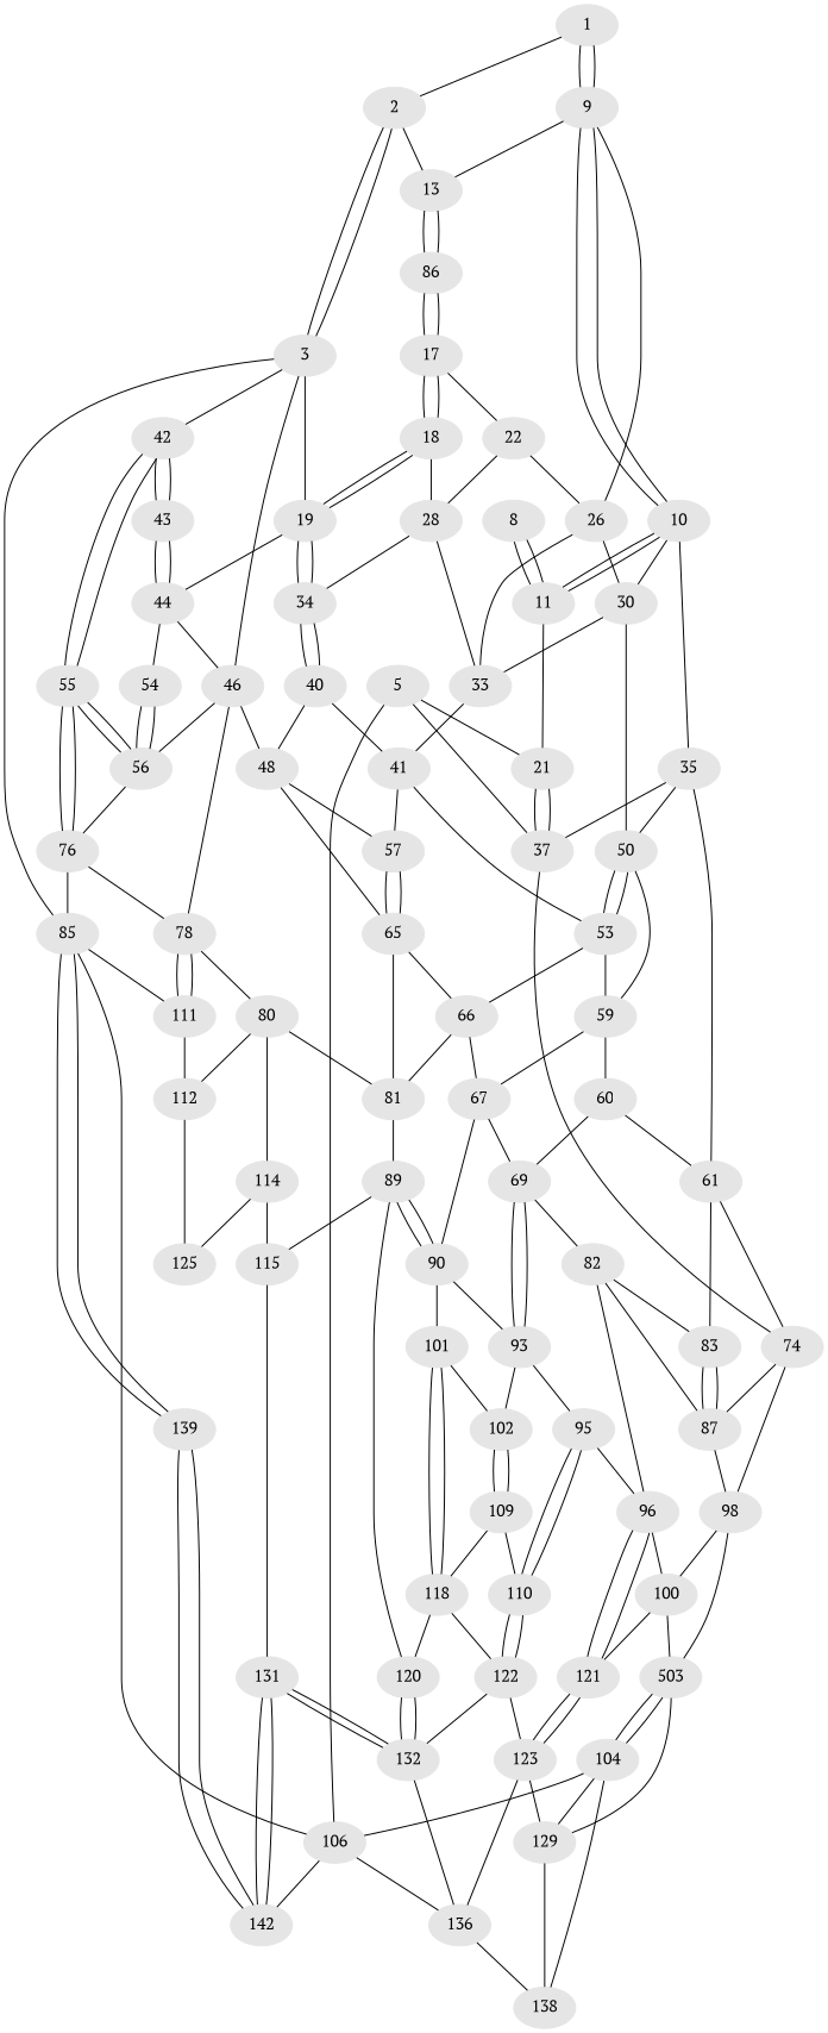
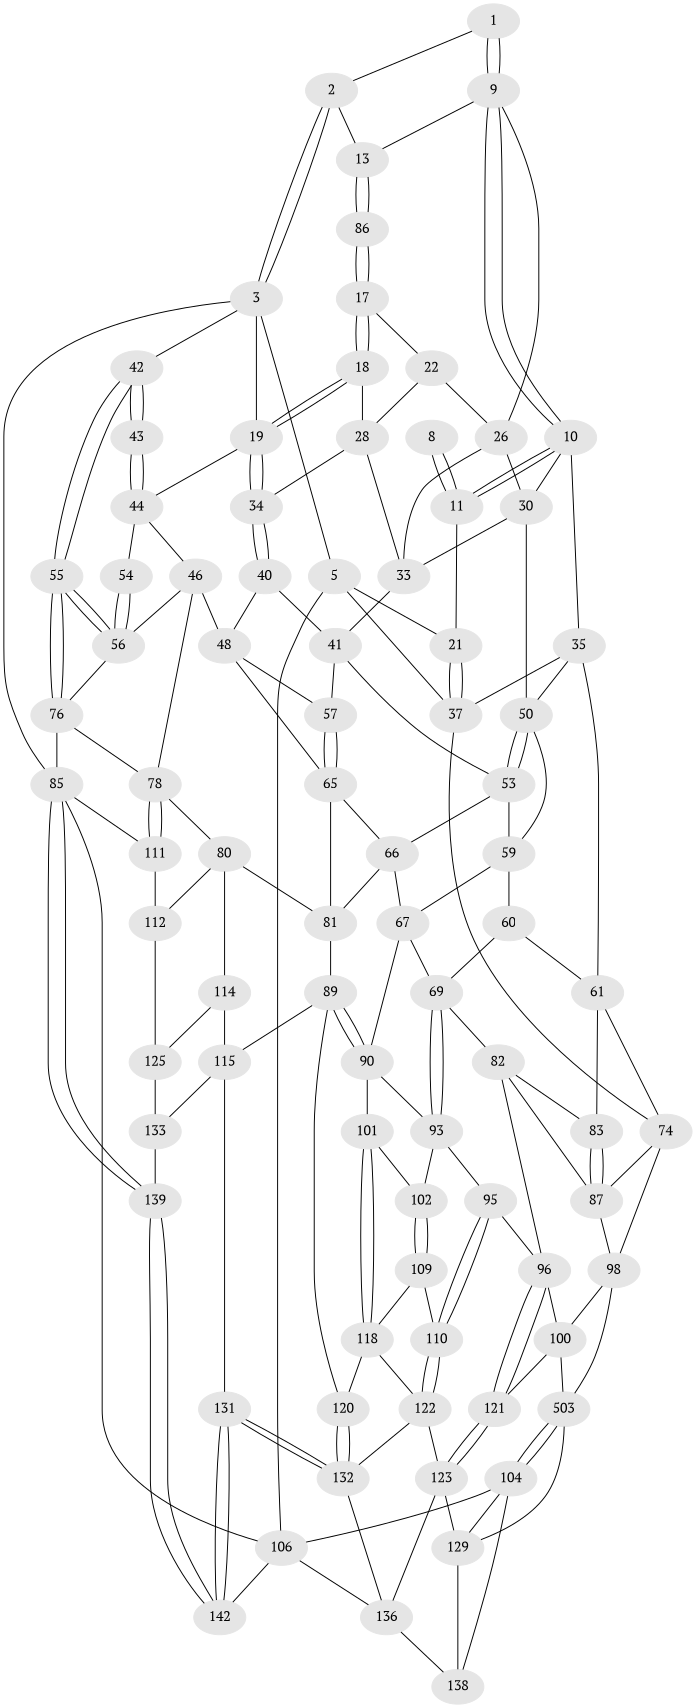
  graph {
    fontname="PT Serif"
    node [color=gray90 fontname="PT Serif" style=filled]
    edge [fontname="PT Serif"]
    1
    2
    9 [super="+15"]
    3 [super="+4"]
    13 [super="+14"]
    10 [super="+31"]
    26 [super="+29"]
    5 [super="+6"]
    19 [super="+20"]
    42
    85 [super="+86"]
    n12 [label=86 super="+24"]
    21
    37 [super="+64"]
    106 [super="+141"]
    34
    44 [super="+45"]
    43
    55
    111 [super="+117"]
    139
    74 [super="+75"]
    136 [super="+137"]
    142
    11 [super="+12"]
    8
    30 [super="+39"]
    35 [super="+36"]
    33 [super="+38"]
    50 [super="+51"]
    61 [super="+73"]
    17 [super="+23"]
    18 [super="+27"]
    22 [super="+25"]
    28 [super="+32"]
    40
    46 [super="+47"]
    54
    41 [super="+52"]
    53 [super="+62"]
    59 [super="+63"]
    57
    48 [super="+49"]
    83
    87 [super="+88"]
    98 [super="+99"]
    65 [super="+71"]
    66 [super="+72"]
    56 [super="+58"]
    76 [super="+77"]
    78 [super="+79"]
    80 [super="+113"]
    81 [super="+84"]
    60
    67 [super="+68"]
    69 [super="+70"]
    90 [super="+91"]
    82 [super="+92"]
    93 [super="+94"]
    89 [super="+116"]
    101
    96 [super="+97"]
    95
    102
    100 [super="+107"]
    n66 [label=503 super="+108"]
    112 [super="+124"]
    114
    125 [super="+126"]
    115 [super="+130"]
    120
    121
    131
+   133 [super="+140"]
    132 [super="+134"]
    118 [super="+119"]
    110
    109
    122 [super="+127"]
    123 [super="+128"]
    104 [super="+105"]
    129 [super="+135"]
    138
    1 -- 2
    1 -- 9
    1 -- 9
    2 -- 3
    2 -- 3
    2 -- 13
    9 -- 13
    9 -- 10
    9 -- 10
    9 -- 26
-   3 -- 46
+   3 -- 5
    3 -- 19
    3 -- 42
    3 -- 85
    13 -- n12 [weight=2]
    13 -- n12
    10 -- 11
    10 -- 11
    10 -- 30
    10 -- 35
    26 -- 30
    26 -- 33
    5 -- 21
    5 -- 37
    5 -- 106
    19 -- 34
    19 -- 34
    19 -- 44
    42 -- 43
    42 -- 43
    42 -- 55
    42 -- 55
    85 -- 106
    85 -- 111
    85 -- 139
    85 -- 139
    n12 -- 17
    n12 -- 17
    21 -- 37
    21 -- 37
    37 -- 74
    106 -- 136
    106 -- 142
    34 -- 40
    34 -- 40
    44 -- 46
    44 -- 54
    43 -- 44
    43 -- 44
    55 -- 56
    55 -- 56
    55 -- 76
    55 -- 76
    111 -- 112 [weight=2]
    139 -- 142
    139 -- 142
    74 -- 87
    74 -- 98
    136 -- 138
    11 -- 21
    8 -- 11
    8 -- 11
    30 -- 33
    30 -- 50
    35 -- 37
    35 -- 50
    35 -- 61
    33 -- 41
    50 -- 53
    50 -- 53
    50 -- 59
    61 -- 74
    61 -- 83
    17 -- 18 [weight=2]
    17 -- 18
    17 -- 22
    18 -- 19
    18 -- 19
    18 -- 28
    22 -- 26
    22 -- 28
    28 -- 34
    28 -- 33
    40 -- 41
    40 -- 48
    46 -- 48
    46 -- 56
    46 -- 78
    54 -- 56
    54 -- 56
    41 -- 53
    41 -- 57
    53 -- 59
    53 -- 66
    59 -- 60
    59 -- 67
    57 -- 65
    57 -- 65
    48 -- 57
    48 -- 65
    83 -- 87
    83 -- 87
    87 -- 98
    98 -- 100
    98 -- n66
    65 -- 66
    65 -- 81
    66 -- 81
    66 -- 67
    56 -- 76
    76 -- 85
    76 -- 78
    78 -- 111
    78 -- 111
    78 -- 80
    80 -- 81
    80 -- 112
    80 -- 114
    81 -- 89
    60 -- 61
    60 -- 69
    67 -- 69
    67 -- 90
    69 -- 82
    69 -- 93
    69 -- 93
    90 -- 93
    90 -- 101
    82 -- 83
    82 -- 87
    82 -- 96
    93 -- 95
    93 -- 102
    89 -- 90
    89 -- 90
    89 -- 115
    89 -- 120
    101 -- 102
    101 -- 118
    101 -- 118
    96 -- 100
    96 -- 121
    96 -- 121
    95 -- 96
    95 -- 110
    95 -- 110
    102 -- 109
    102 -- 109
    100 -- n66
    100 -- 121
    n66 -- 104
    n66 -- 104
    n66 -- 129
    112 -- 125
    114 -- 125
    114 -- 115
+   125 -- 133 [weight=2]
    115 -- 131
+   115 -- 133
    120 -- 132
    120 -- 132
    121 -- 123
    121 -- 123
    131 -- 142
    131 -- 142
    131 -- 132
    131 -- 132
+   133 -- 139
    132 -- 136
    118 -- 120
    118 -- 122
    110 -- 122
    110 -- 122
    109 -- 118
    109 -- 110
    122 -- 132
    122 -- 123
    123 -- 136
    123 -- 129
    104 -- 106
    104 -- 129
    104 -- 138
    129 -- 138
  }
